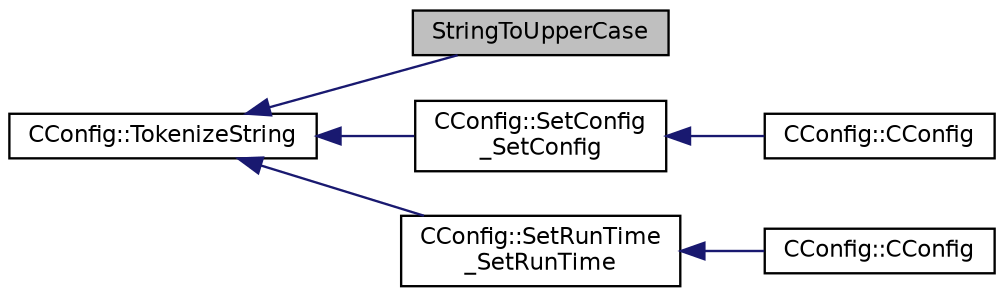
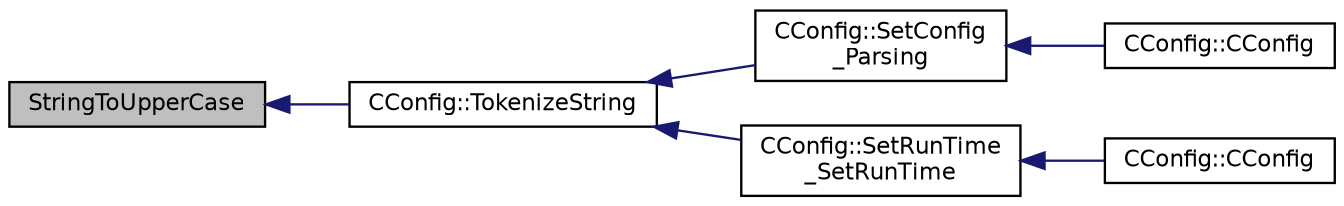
  digraph {
    fontname="DejaVu Sans"
    rankdir=LR
    node [color=black fillcolor=white fontname="DejaVu Sans" fontsize=10 shape=record style=filled]
    edge [color=midnightblue dir=back fontname="DejaVu Sans" fontsize=10 labelfontname=Helvetica labelfontsize=10 style=solid]
    n1 [fillcolor=grey75 fontcolor=black height=0.2 label=StringToUpperCase width=0.4]
    n2 [height=0.2 label="CConfig::TokenizeString" width=0.4]
-   n3 [height=0.2 label="CConfig::SetConfig\l_SetConfig" width=0.4]
+   n3 [height=0.2 label="CConfig::SetConfig\l_Parsing" width=0.4]
    n4 [height=0.2 label="CConfig::SetRunTime\l_SetRunTime" width=0.4]
    n5 [height=0.2 label="CConfig::CConfig" width=0.4]
    n6 [height=0.2 label="CConfig::CConfig" width=0.4]
-   n2 -> n1
+   n1 -> n2
    n2 -> n3
    n2 -> n4
    n3 -> n5
    n4 -> n6
  }
